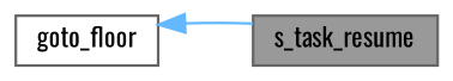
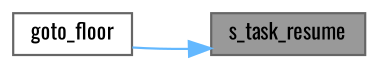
  digraph {
    rankdir=RL
    fontname=Oswald
    node [fontname=Oswald fontsize=10 shape=box style=filled]
    n1 [color=gray40 fillcolor=grey60 fontcolor=black height=0.2 label=s_task_resume width=0.4]
    n2 [color=grey40 fillcolor=white height=0.2 label=goto_floor width=0.4]
-   n2 -> n1 [color=steelblue1 dir=back fontname=Oswald fontsize=10 labelfontname=Helvetica labelfontsize=10 style=solid]
+   n1 -> n2 [color=steelblue1 dir=back fontname=Oswald fontsize=10 labelfontname=Helvetica labelfontsize=10 style=solid]
  }
